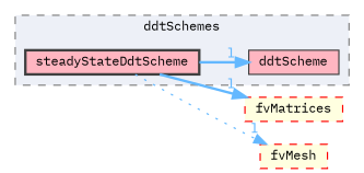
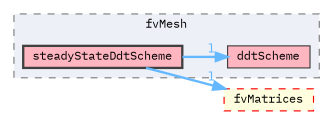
  digraph {
    compound=true
    fontname="IBM Plex Mono"
    rankdir=LR
    node [color=grey25 fillcolor=lightpink fontname="IBM Plex Mono" fontsize=10 shape=box style="filled,dashed"]
    edge [color=steelblue1 fontcolor=steelblue1 fontname="IBM Plex Mono" fontsize=10 headlabel=1 labeldistance=1.5 labelfontname=Helvetica labelfontsize=10 style=bold]
    n1 [height=0.2 label=ddtScheme style=filled width=0.4]
    n2 [height=0.2 label=steadyStateDdtScheme style="filled,bold" width=0.4]
    n3 [color=red fillcolor=lightyellow height=0.2 label=fvMatrices width=0.4]
-   n4 [color=red fillcolor=lightyellow height=0.2 label=fvMesh width=0.4]
    subgraph cluster_1 {
      bgcolor="#edf0f7"
      fontsize=10
-     label=ddtSchemes
+     label=fvMesh
      pencolor=grey50
      style="filled,dashed"
      n1
      n2
    }
    n2 -> n1
    n2 -> n3
-   n2 -> n4 [style=dotted]
  }
